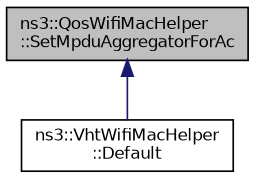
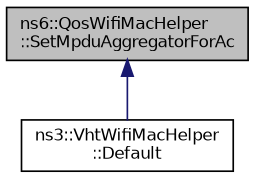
  digraph {
    rankdir=TB
    node [color=black fontname=Helvetica fontsize=10 shape=record style=filled]
-   n1 [fillcolor=grey75 fontcolor=black height=0.2 label="ns3::QosWifiMacHelper\l::SetMpduAggregatorForAc" width=0.4]
+   n1 [fillcolor=grey75 fontcolor=black height=0.2 label="ns6::QosWifiMacHelper\l::SetMpduAggregatorForAc" width=0.4]
    n2 [fillcolor=white height=0.2 label="ns3::VhtWifiMacHelper\l::Default" width=0.4]
    n1 -> n2 [color=midnightblue dir=back fontname=Helvetica fontsize=10 labelfontname=Helvetica labelfontsize=10 style=solid]
  }
